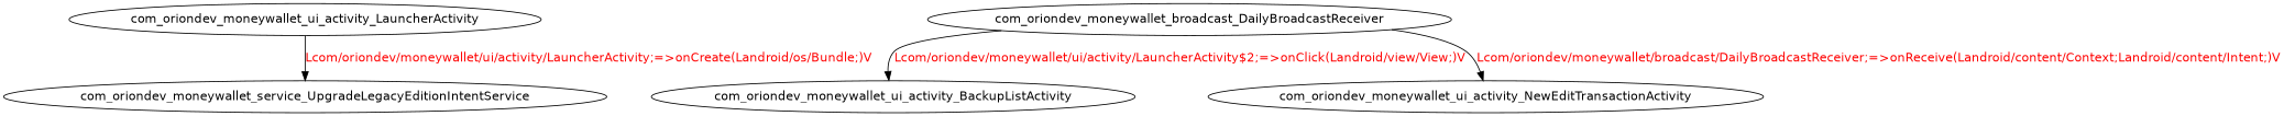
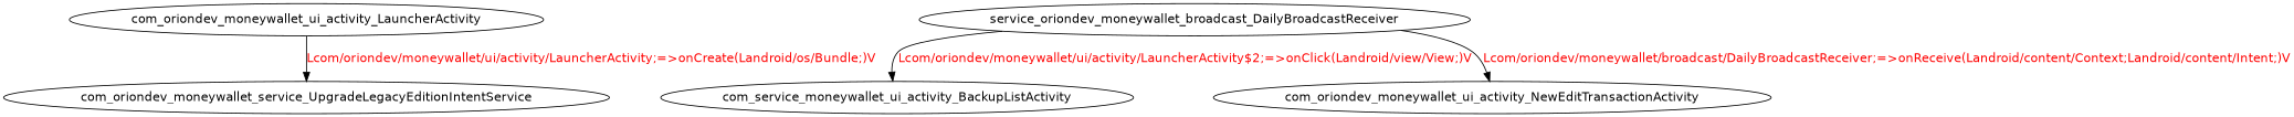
  digraph {
    fontname="DejaVu Sans"
    node [fontname="DejaVu Sans"]
    edge [fontcolor=red fontname="DejaVu Sans"]
    com_oriondev_moneywallet_ui_activity_LauncherActivity
    com_oriondev_moneywallet_service_UpgradeLegacyEditionIntentService
-   com_oriondev_moneywallet_broadcast_DailyBroadcastReceiver
-   com_oriondev_moneywallet_ui_activity_BackupListActivity
+   com_oriondev_moneywallet_broadcast_DailyBroadcastReceiver [label=service_oriondev_moneywallet_broadcast_DailyBroadcastReceiver]
+   com_oriondev_moneywallet_ui_activity_BackupListActivity [label=com_service_moneywallet_ui_activity_BackupListActivity]
    com_oriondev_moneywallet_ui_activity_NewEditTransactionActivity
    com_oriondev_moneywallet_ui_activity_LauncherActivity -> com_oriondev_moneywallet_service_UpgradeLegacyEditionIntentService [label="Lcom/oriondev/moneywallet/ui/activity/LauncherActivity;=>onCreate(Landroid/os/Bundle;)V"]
    com_oriondev_moneywallet_broadcast_DailyBroadcastReceiver -> com_oriondev_moneywallet_ui_activity_BackupListActivity [label="Lcom/oriondev/moneywallet/ui/activity/LauncherActivity$2;=>onClick(Landroid/view/View;)V"]
    com_oriondev_moneywallet_broadcast_DailyBroadcastReceiver -> com_oriondev_moneywallet_ui_activity_NewEditTransactionActivity [label="Lcom/oriondev/moneywallet/broadcast/DailyBroadcastReceiver;=>onReceive(Landroid/content/Context;Landroid/content/Intent;)V"]
  }
